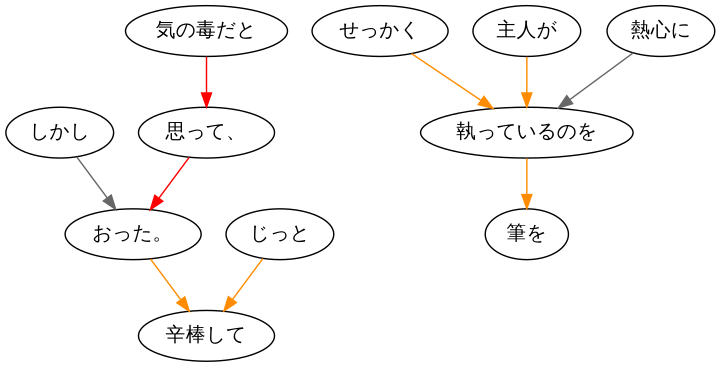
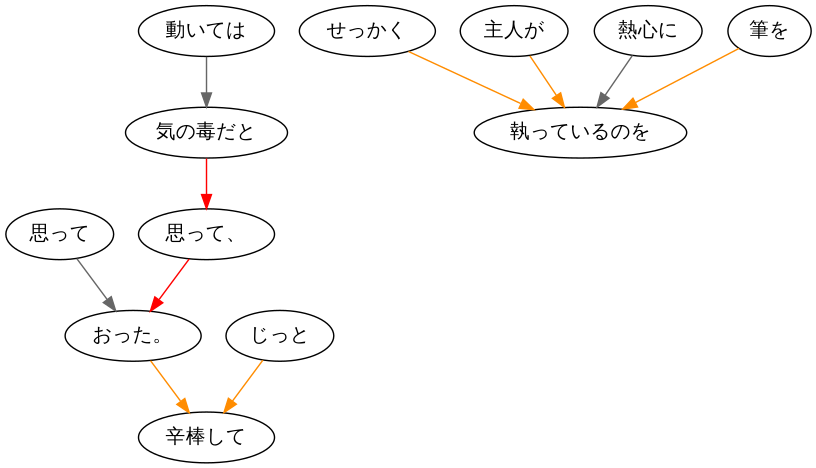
  digraph {
    edge [color=darkorange]
-   n1 [label="しかし"]
+   n1 [label="思って"]
    n2 [label="おった。"]
    n3 [label="辛棒して"]
    n4 [label="せっかく"]
    n5 [label="執っているのを"]
    n6 [label="主人が"]
    n7 [label="熱心に"]
    n8 [label="筆を"]
+   n9 [label="動いては"]
    n10 [label="気の毒だと"]
    n11 [label="思って、"]
    n12 [label="じっと"]
    n1 -> n2 [color=gray40]
    n2 -> n3
    n4 -> n5
    n6 -> n5
    n7 -> n5 [color=gray40]
-   n5 -> n8
+   n8 -> n5
+   n9 -> n10 [color=gray40]
    n10 -> n11 [color=red]
    n11 -> n2 [color=red]
    n12 -> n3
  }
